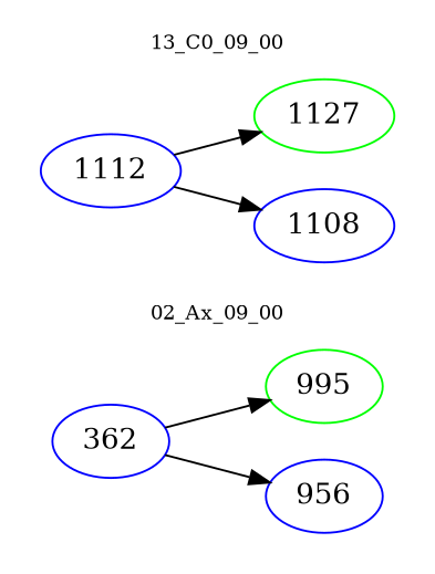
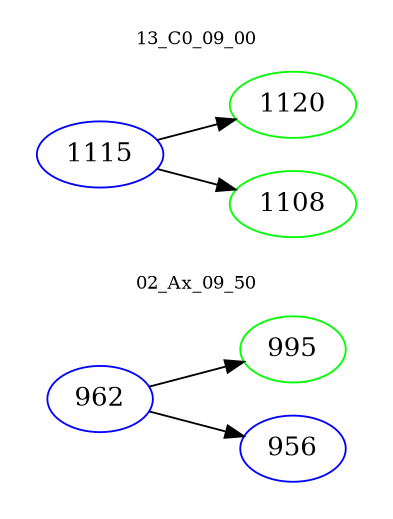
  digraph {
    rankdir=LR
    node [color=blue]
    edge [color=black]
-   n1 [label=362]
+   n1 [label=962]
    n2 [label=956]
    n3 [color=green label=995]
-   n4 [label=1112]
-   n5 [label=1108]
-   n6 [color=green label=1127]
+   n4 [label=1115]
+   n5 [color=green label=1108]
+   n6 [color=green label=1120]
    subgraph cluster_1 {
      color=white
      fontsize=10
-     label="02_Ax_09_00"
+     label="02_Ax_09_50"
      n1
      n2
      n3
    }
    subgraph cluster_2 {
      color=white
      fontsize=10
      label="13_C0_09_00"
      n4
      n5
      n6
    }
    n1 -> n2
    n1 -> n3
    n4 -> n5
    n4 -> n6
  }
